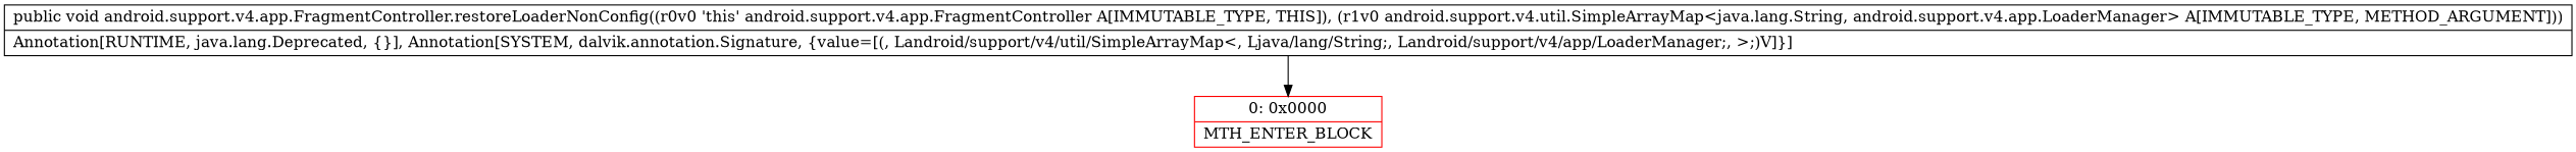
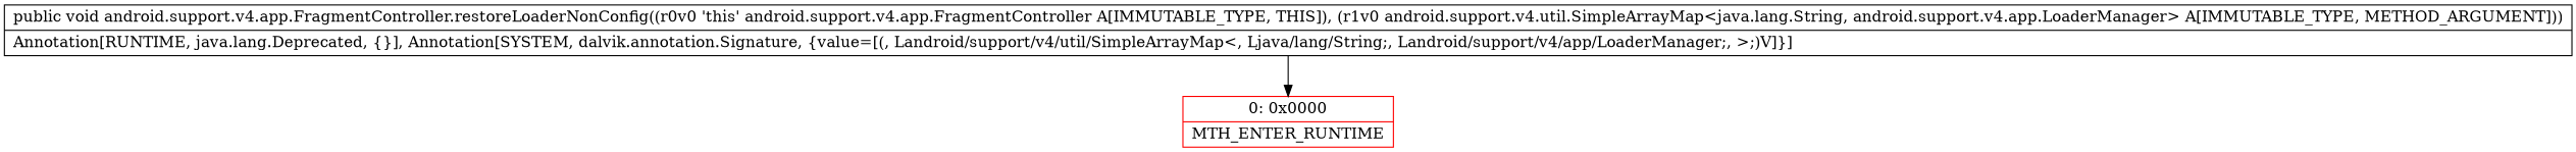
  digraph {
    node [shape=record]
-   n1 [color=red label="{0\:\ 0x0000|MTH_ENTER_BLOCK\l}"]
+   n1 [color=red label="{0\:\ 0x0000|MTH_ENTER_RUNTIME\l}"]
    n2 [label="{public void android.support.v4.app.FragmentController.restoreLoaderNonConfig((r0v0 'this' android.support.v4.app.FragmentController A[IMMUTABLE_TYPE, THIS]), (r1v0 android.support.v4.util.SimpleArrayMap\<java.lang.String, android.support.v4.app.LoaderManager\> A[IMMUTABLE_TYPE, METHOD_ARGUMENT]))  | Annotation[RUNTIME, java.lang.Deprecated, \{\}], Annotation[SYSTEM, dalvik.annotation.Signature, \{value=[(, Landroid\/support\/v4\/util\/SimpleArrayMap\<, Ljava\/lang\/String;, Landroid\/support\/v4\/app\/LoaderManager;, \>;)V]\}]\l}"]
    subgraph cluster_1 {
      label="R(0)"
    }
    n2 -> n1
  }
